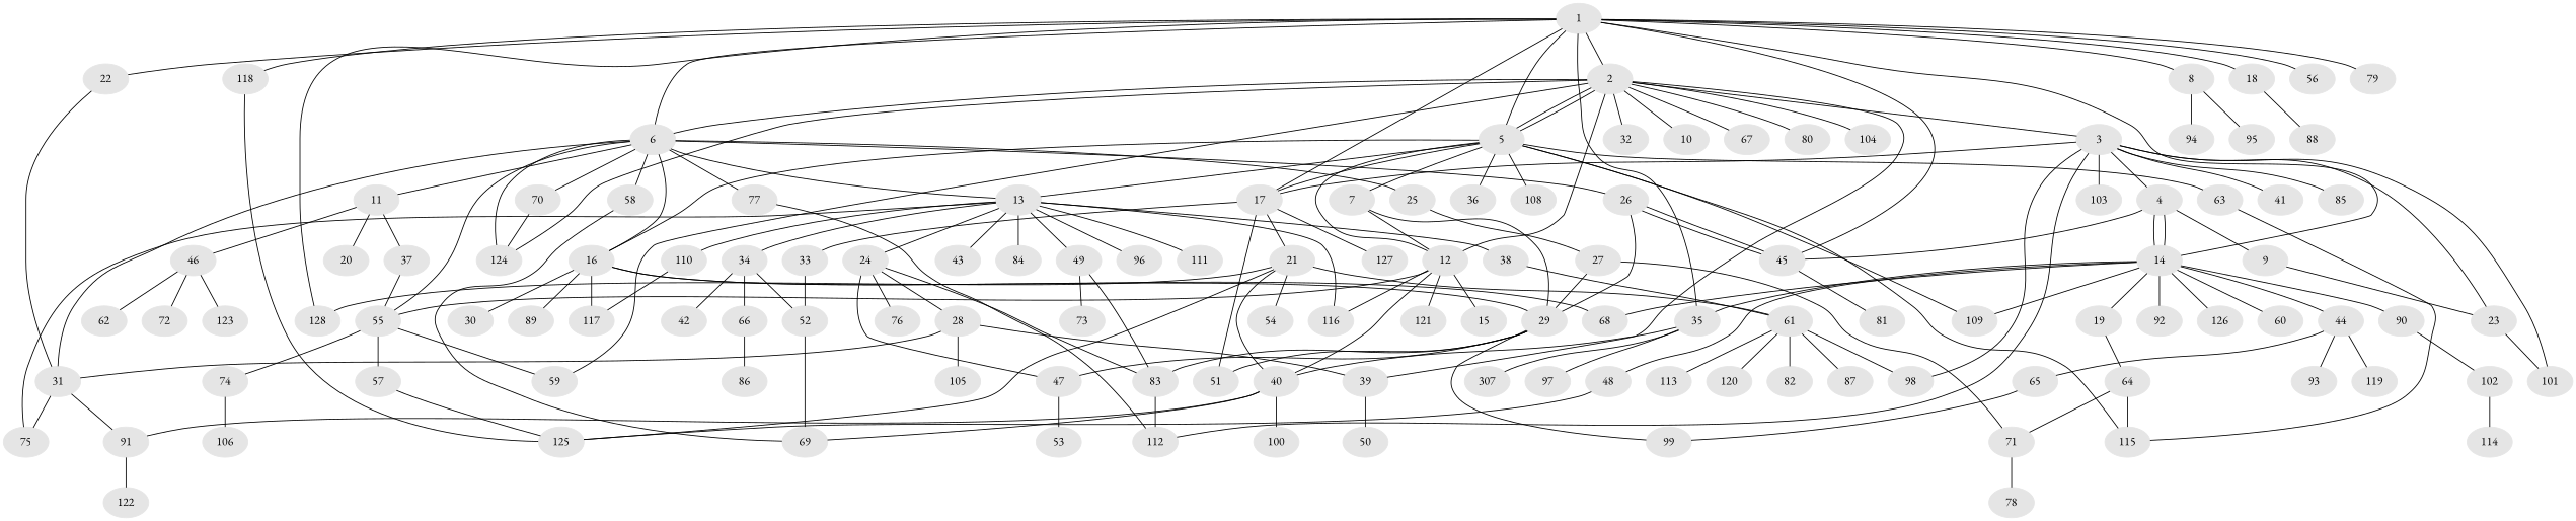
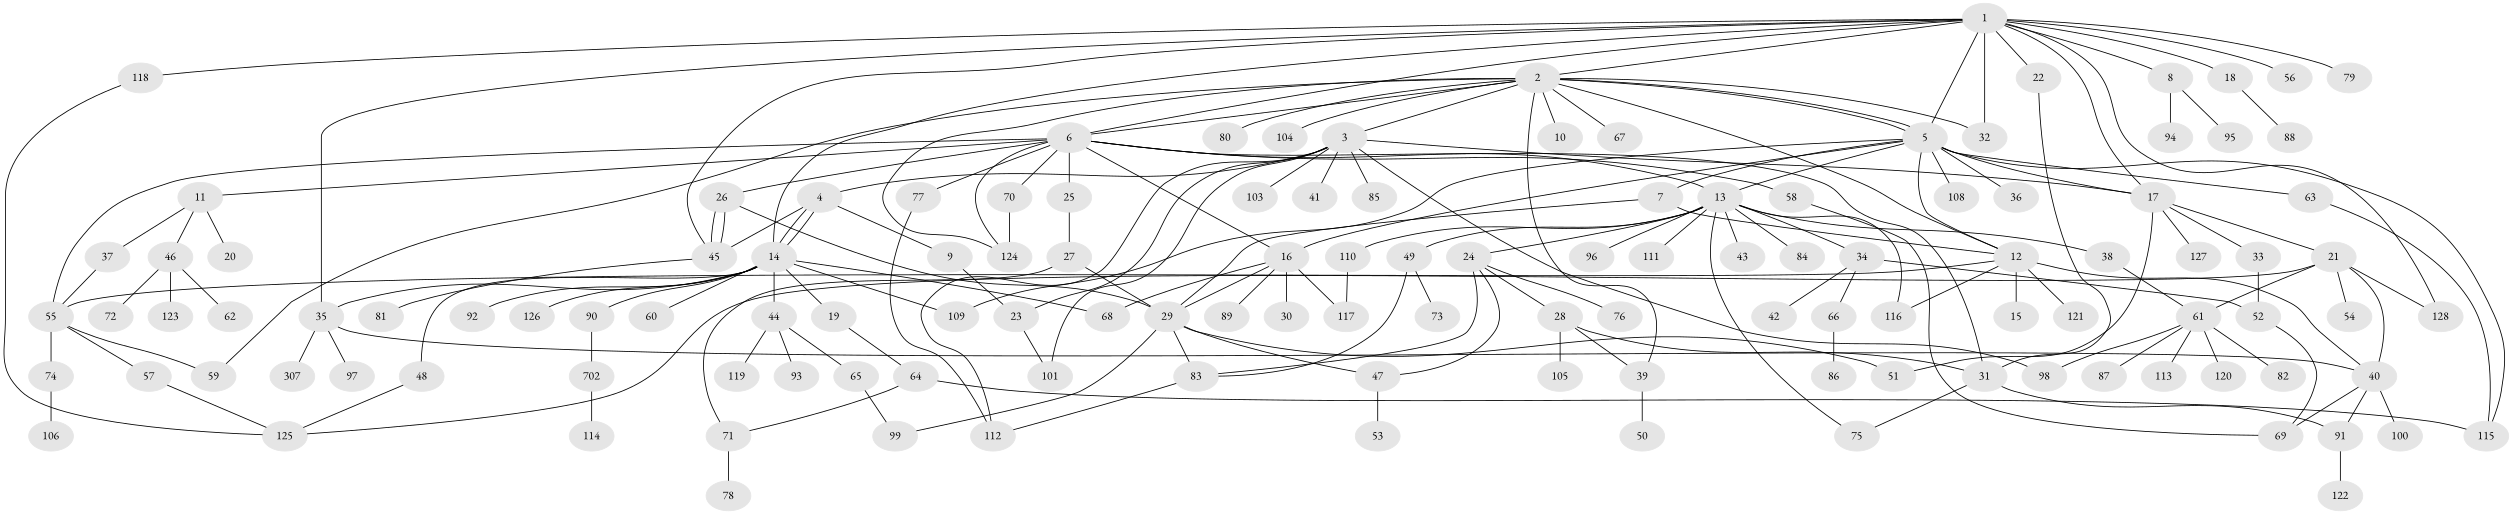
  graph {
    fontname="EB Garamond"
    node [color=gray90 fontname="EB Garamond" style=filled]
    edge [fontname="EB Garamond"]
    1
    2
    5
    6
    8
    14
    17
    18
    22
    32
    35
    45
    56
    79
    118
    128
    3
    10
    12
    39
    59
    67
    80
    104
    124
    7
    16
    36
    63
    108
    109
    115
    13
    11
    25
    26
    31
    55
    58
    70
    77
    94
    95
    19
    44
    48
    60
    68
    90
    92
    126
    51
    21
    33
    127
    88
    40
    97
    n59 [label=307]
    81
    125
    4
    23
    41
    85
    98
    101
    103
    112
    15
    116
    121
    50
    9
    29
    30
    89
    117
    20
    37
    46
    24
    34
    38
    43
    49
    75
    84
    96
    110
    111
    27
    91
    57
    74
    69
    47
    83
    99
    62
    72
    123
    100
    28
    76
    52
    42
    66
    61
    73
    64
    65
    93
    119
-   102
+   102 [label=702]
    54
    71
    82
    87
    113
    120
    105
    53
    78
    122
    86
    106
    114
    1 -- 2
    1 -- 5
    1 -- 6
    1 -- 8
    1 -- 14
    1 -- 17
    1 -- 18
    1 -- 22
+   1 -- 32
    1 -- 35
    1 -- 45
    1 -- 56
    1 -- 79
    1 -- 118
    1 -- 128
    2 -- 5
    2 -- 5
    2 -- 6
    2 -- 32
    2 -- 3
    2 -- 10
    2 -- 12
    2 -- 39
    2 -- 59
    2 -- 67
    2 -- 80
    2 -- 104
    2 -- 124
    5 -- 17
    5 -- 12
    5 -- 7
    5 -- 16
    5 -- 36
    5 -- 63
    5 -- 108
    5 -- 109
    5 -- 115
    5 -- 13
    6 -- 124
    6 -- 16
    6 -- 13
    6 -- 11
    6 -- 25
    6 -- 26
    6 -- 31
    6 -- 55
    6 -- 58
    6 -- 70
    6 -- 77
    8 -- 94
    8 -- 95
    14 -- 35
    14 -- 109
    14 -- 19
    14 -- 44
    14 -- 48
    14 -- 60
    14 -- 68
    14 -- 90
    14 -- 92
    14 -- 126
    17 -- 51
    17 -- 21
    17 -- 33
    17 -- 127
    18 -- 88
    22 -- 31
    35 -- 40
    35 -- 97
    35 -- n59
    45 -- 81
    118 -- 125
    3 -- 17
    3 -- 4
    3 -- 23
    3 -- 41
    3 -- 85
    3 -- 98
    3 -- 101
    3 -- 103
    3 -- 112
    12 -- 55
    12 -- 40
    12 -- 15
    12 -- 116
    12 -- 121
    39 -- 50
    7 -- 12
    7 -- 29
    16 -- 68
    16 -- 29
    16 -- 30
    16 -- 89
    16 -- 117
    63 -- 115
    13 -- 116
    13 -- 24
    13 -- 34
    13 -- 38
    13 -- 43
    13 -- 49
    13 -- 75
    13 -- 84
    13 -- 96
    13 -- 110
    13 -- 111
    11 -- 20
    11 -- 37
    11 -- 46
    25 -- 27
    26 -- 45
    26 -- 45
    26 -- 29
    31 -- 75
    31 -- 91
    55 -- 59
    55 -- 57
    55 -- 74
    58 -- 69
    70 -- 124
    77 -- 112
    19 -- 64
    44 -- 65
    44 -- 93
    44 -- 119
    48 -- 125
    90 -- 102
    21 -- 128
    21 -- 40
    21 -- 125
    21 -- 61
    21 -- 54
    33 -- 52
    40 -- 91
    40 -- 69
    40 -- 100
    4 -- 14
    4 -- 14
    4 -- 45
    4 -- 9
    23 -- 101
    9 -- 23
    29 -- 51
    29 -- 47
    29 -- 83
    29 -- 99
    37 -- 55
    46 -- 62
    46 -- 72
    46 -- 123
    24 -- 47
    24 -- 83
    24 -- 28
    24 -- 76
    34 -- 52
    34 -- 42
    34 -- 66
    38 -- 61
    49 -- 83
    49 -- 73
    110 -- 117
    27 -- 29
    27 -- 71
    91 -- 122
    57 -- 125
    74 -- 106
    47 -- 53
    83 -- 112
    28 -- 39
    28 -- 31
    28 -- 105
    52 -- 69
    66 -- 86
    61 -- 98
    61 -- 82
    61 -- 87
    61 -- 113
    61 -- 120
    64 -- 115
    64 -- 71
    65 -- 99
    102 -- 114
    71 -- 78
  }
